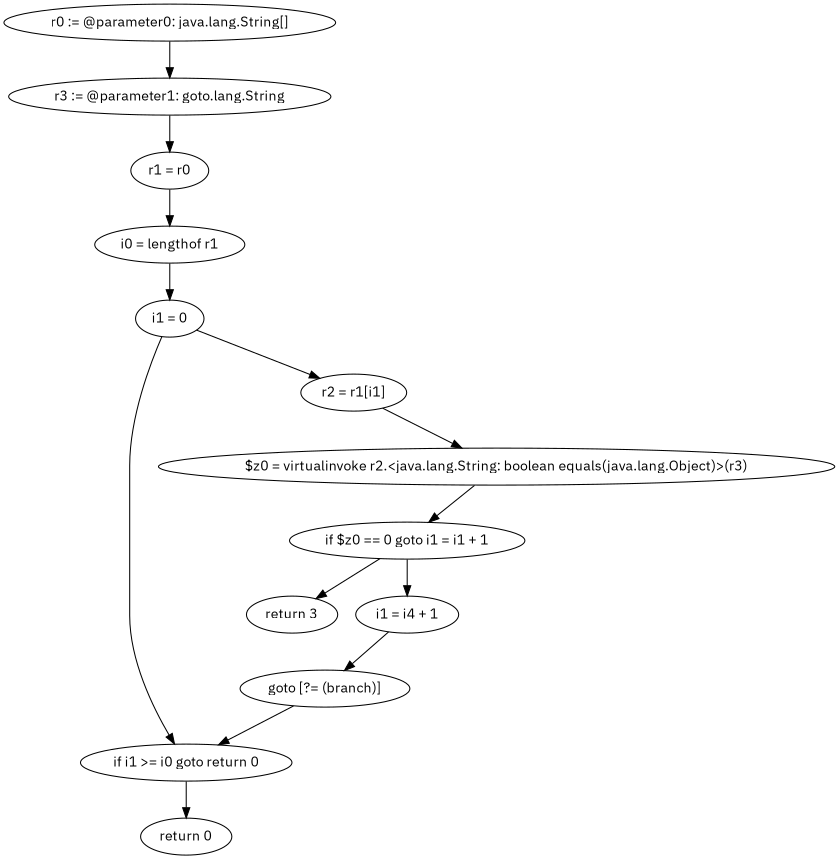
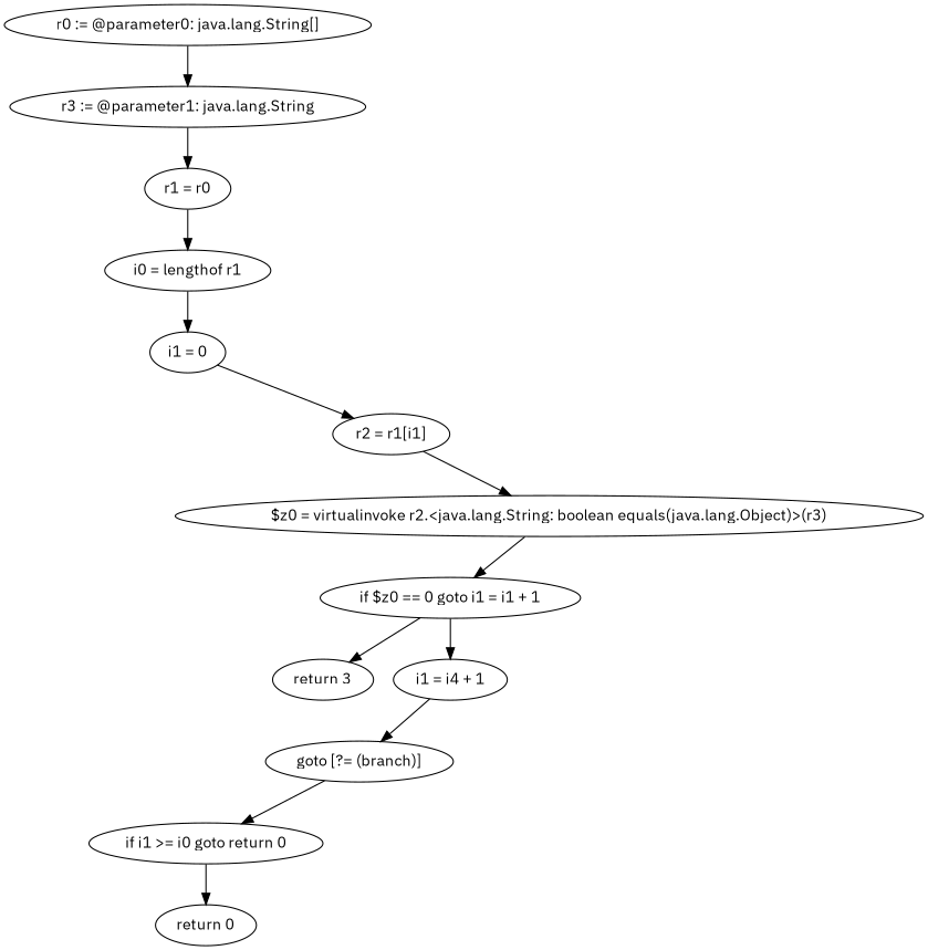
  digraph {
    fontname="IBM Plex Sans"
    node [fontname="IBM Plex Sans"]
    edge [fontname="IBM Plex Sans"]
    "r0 := @parameter0: java.lang.String[]"
-   "r3 := @parameter1: java.lang.String" [label="r3 := @parameter1: goto.lang.String"]
+   "r3 := @parameter1: java.lang.String"
    "r1 = r0"
    "i0 = lengthof r1"
    "i1 = 0"
    "if i1 >= i0 goto return 0"
    "r2 = r1[i1]"
    "return 0"
    "$z0 = virtualinvoke r2.<java.lang.String: boolean equals(java.lang.Object)>(r3)"
    "if $z0 == 0 goto i1 = i1 + 1"
    n11 [label="return 3"]
    n12 [label="i1 = i4 + 1"]
    "goto [?= (branch)]"
    "r0 := @parameter0: java.lang.String[]" -> "r3 := @parameter1: java.lang.String"
    "r3 := @parameter1: java.lang.String" -> "r1 = r0"
    "r1 = r0" -> "i0 = lengthof r1"
    "i0 = lengthof r1" -> "i1 = 0"
-   "i1 = 0" -> "if i1 >= i0 goto return 0"
    "i1 = 0" -> "r2 = r1[i1]"
    "if i1 >= i0 goto return 0" -> "return 0"
    "r2 = r1[i1]" -> "$z0 = virtualinvoke r2.<java.lang.String: boolean equals(java.lang.Object)>(r3)"
    "$z0 = virtualinvoke r2.<java.lang.String: boolean equals(java.lang.Object)>(r3)" -> "if $z0 == 0 goto i1 = i1 + 1"
    "if $z0 == 0 goto i1 = i1 + 1" -> n11
    "if $z0 == 0 goto i1 = i1 + 1" -> n12
    n12 -> "goto [?= (branch)]"
    "goto [?= (branch)]" -> "if i1 >= i0 goto return 0"
  }
